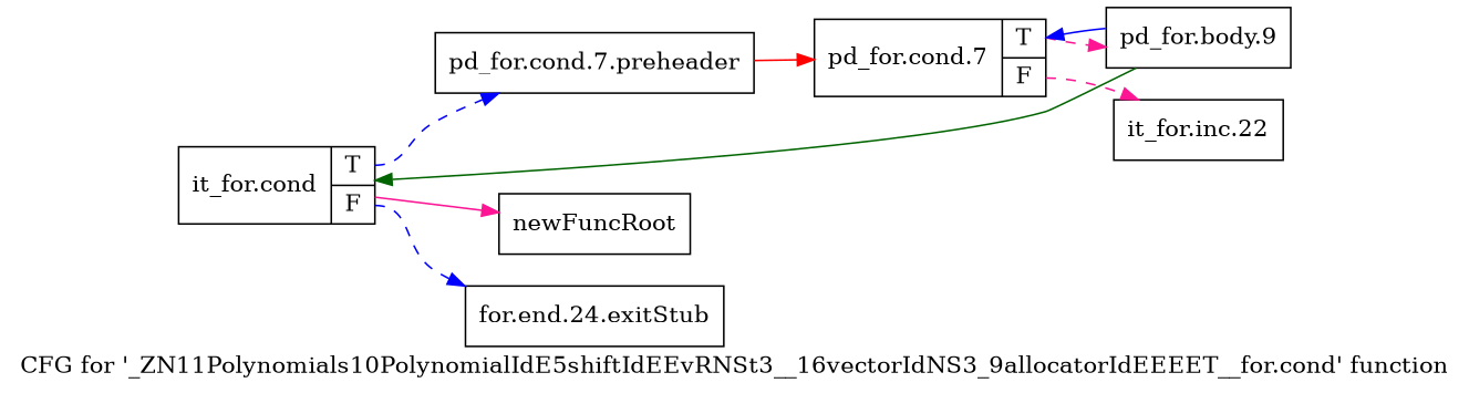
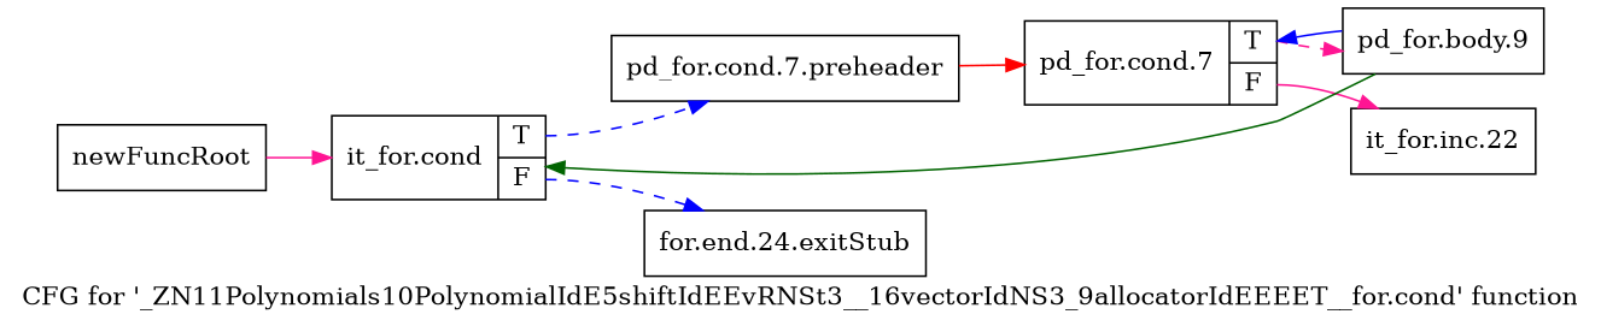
  digraph {
    label="CFG for '_ZN11Polynomials10PolynomialIdE5shiftIdEEvRNSt3__16vectorIdNS3_9allocatorIdEEEET__for.cond' function"
    rankdir=LR
    node [shape=record]
    edge [color=deeppink style=solid]
    n1 [label="{newFuncRoot}"]
    n2 [label="{it_for.cond|{<s0>T|<s1>F}}"]
    n3 [label="{for.end.24.exitStub}"]
    n4 [label="{pd_for.cond.7.preheader}"]
    n5 [label="{pd_for.cond.7|{<s0>T|<s1>F}}"]
    n6 [label="{pd_for.body.9}"]
    n7 [label="{it_for.inc.22}"]
-   n2 -> n1
+   n1 -> n2
    n2 -> n3 [color=blue style=dashed tailport=s1]
    n2 -> n4 [color=blue style=dashed tailport=s0]
    n4 -> n5 [color=red]
    n5 -> n6 [style=dashed tailport=s0]
-   n5 -> n7 [style=dashed tailport=s1]
+   n5 -> n7 [tailport=s1]
    n6 -> n2 [color=darkgreen]
    n6 -> n5 [color=blue]
  }
